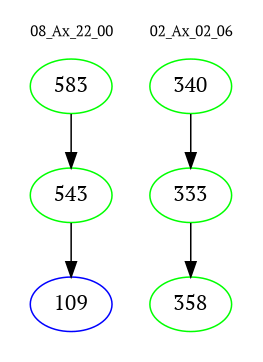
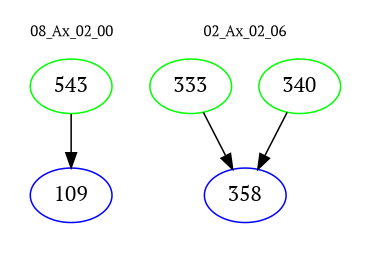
  digraph {
    fontname="PT Serif"
    node [color=green fontname="PT Serif"]
    edge [color=black fontname="PT Serif"]
-   n1 [label=583]
    n2 [label=543]
    n3 [color=blue label=109]
    n4 [label=340]
    n5 [label=333]
-   n6 [label=358]
+   n6 [color=blue label=358]
    subgraph cluster_1 {
      color=white
      fontsize=10
-     label="08_Ax_22_00"
-     n1
+     label="08_Ax_02_00"
      n2
      n3
    }
    subgraph cluster_2 {
      color=white
      fontsize=10
      label="02_Ax_02_06"
      n4
      n5
      n6
    }
-   n1 -> n2
    n2 -> n3
-   n4 -> n5
+   n4 -> n6
    n5 -> n6
  }
